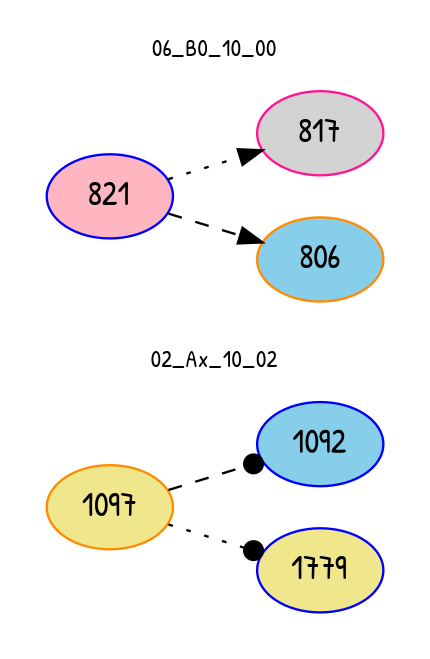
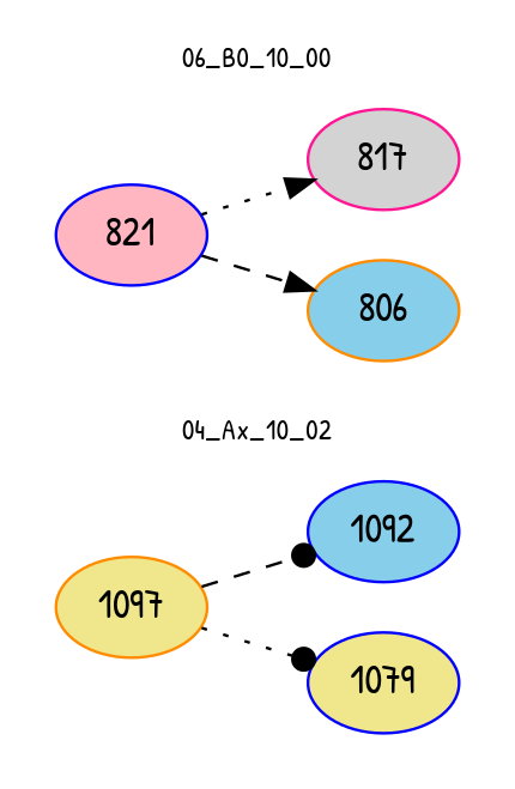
  digraph {
    fontname="Patrick Hand"
    rankdir=LR
    node [color=blue fillcolor=khaki fontname="Patrick Hand" style=filled]
    edge [arrowhead=dot color=black fontname="Patrick Hand" style=dotted]
    n1 [color=darkorange label=1097]
-   n2 [label=1779]
+   n2 [label=1079]
    n3 [fillcolor=skyblue label=1092]
    n4 [fillcolor=lightpink label=821]
    n5 [color=darkorange fillcolor=skyblue label=806]
    n6 [color=deeppink fillcolor=lightgrey label=817]
    subgraph cluster_1 {
      color=white
      fontsize=10
-     label="02_Ax_10_02"
+     label="04_Ax_10_02"
      n1
      n2
      n3
    }
    subgraph cluster_2 {
      color=white
      fontsize=10
      label="06_B0_10_00"
      n4
      n5
      n6
    }
    n1 -> n2
    n1 -> n3 [style=dashed]
    n4 -> n5 [arrowhead=normal style=dashed]
    n4 -> n6 [arrowhead=normal]
  }
